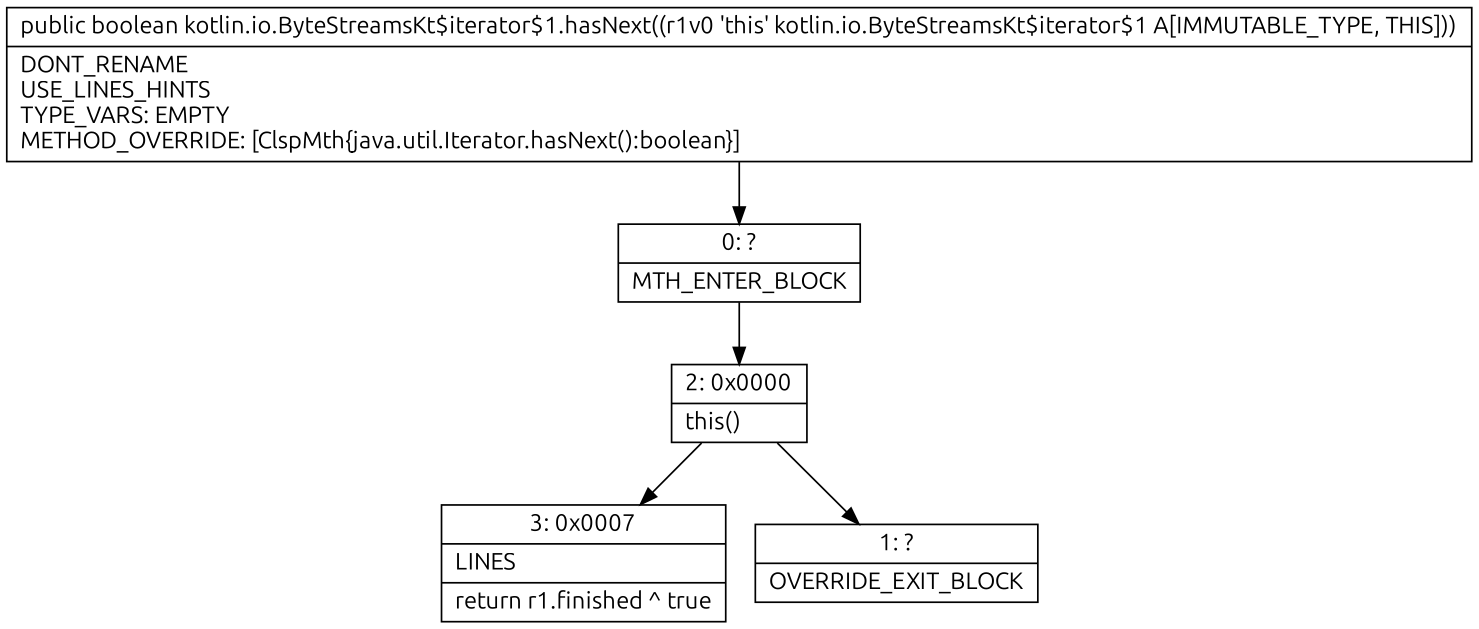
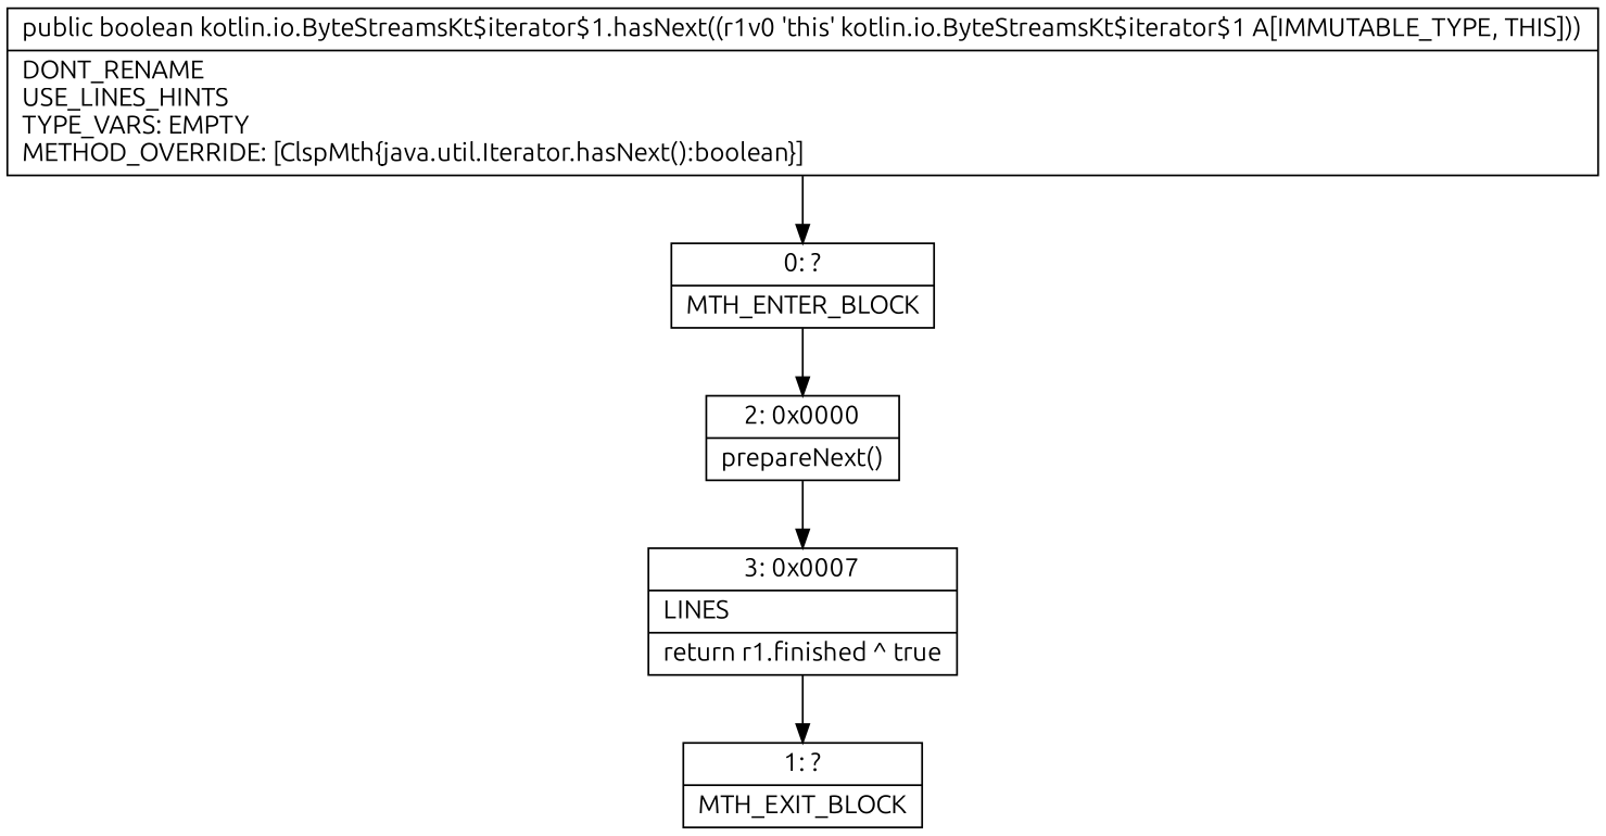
  digraph {
    fontname=Ubuntu
    node [fontname=Ubuntu shape=record]
    edge [fontname=Ubuntu]
    n1 [label="{0\:\ ?|MTH_ENTER_BLOCK\l}"]
-   n2 [label="{2\:\ 0x0000|this()\l}"]
+   n2 [label="{2\:\ 0x0000|prepareNext()\l}"]
    n3 [label="{3\:\ 0x0007|LINES\l|return r1.finished ^ true\l}"]
-   n4 [label="{1\:\ ?|OVERRIDE_EXIT_BLOCK\l}"]
+   n4 [label="{1\:\ ?|MTH_EXIT_BLOCK\l}"]
    n5 [label="{public boolean kotlin.io.ByteStreamsKt$iterator$1.hasNext((r1v0 'this' kotlin.io.ByteStreamsKt$iterator$1 A[IMMUTABLE_TYPE, THIS]))  | DONT_RENAME\lUSE_LINES_HINTS\lTYPE_VARS: EMPTY\lMETHOD_OVERRIDE: [ClspMth\{java.util.Iterator.hasNext():boolean\}]\l}"]
    n1 -> n2
    n2 -> n3
-   n2 -> n4
+   n3 -> n4
    n5 -> n1
  }
